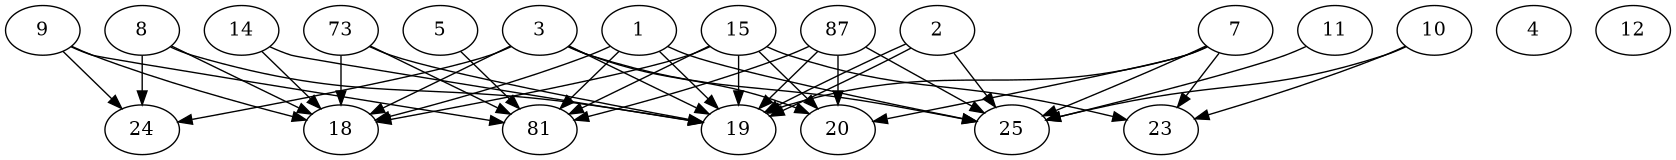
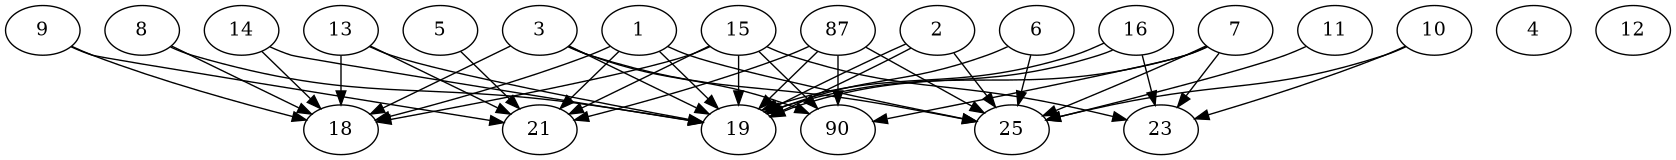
  digraph {
    node [alpha=0.11]
    1 [alpha=0.17 expect_size=29515776]
    18 [alpha=0.13 expect_size=51459072]
    19 [alpha=0.10 expect_size=17201152]
-   21 [alpha=0.14 expect_size=45404160 label=81]
+   21 [alpha=0.14 expect_size=45404160]
    25 [alpha=0.12 expect_size=26622976]
    2 [alpha=0.08 expect_size=9901056]
    3 [alpha=0.03 expect_size=46827520]
-   20 [alpha=0.07 expect_size=25654272]
-   24 [alpha=0.14 expect_size=16311296]
+   20 [alpha=0.07 expect_size=25654272 label=90]
    4 [expect_size=42692608]
    5 [alpha=0.15 expect_size=41176064]
+   6 [expect_size=50642944]
    7 [alpha=0.18 expect_size=10507264]
    23 [expect_size=11882496]
    8 [alpha=0.05 expect_size=9773056]
    9 [alpha=0.04 expect_size=11163648]
    10 [alpha=0.08 expect_size=27332608]
    11 [alpha=0.10 expect_size=39994368]
    12 [alpha=0.16 expect_size=33551360]
-   13 [alpha=0.02 expect_size=52301824 label=73]
+   13 [alpha=0.02 expect_size=52301824]
    14 [alpha=0.04 expect_size=13179904]
    15 [alpha=0.14 expect_size=39937024]
+   16 [expect_size=28903424]
    n24 [alpha=0.13 expect_size=8360960 label=87]
    1 -> 18
    1 -> 19
    1 -> 21
    1 -> 25
    2 -> 19
    2 -> 19
    2 -> 25
    3 -> 18
    3 -> 19
    3 -> 25
    3 -> 20
-   3 -> 24
    5 -> 21
+   6 -> 19
+   6 -> 25
    7 -> 19
    7 -> 25
    7 -> 20
    7 -> 23
    8 -> 18
    8 -> 19
-   8 -> 24
    9 -> 18
    9 -> 21
-   9 -> 24
    10 -> 25
    10 -> 23
    11 -> 25
    13 -> 18
    13 -> 19
    13 -> 21
    14 -> 18
    14 -> 19
    15 -> 18
    15 -> 19
    15 -> 21
    15 -> 20
    15 -> 23
+   16 -> 19
+   16 -> 19
+   16 -> 23
    n24 -> 19
    n24 -> 21
    n24 -> 25
    n24 -> 20
  }
